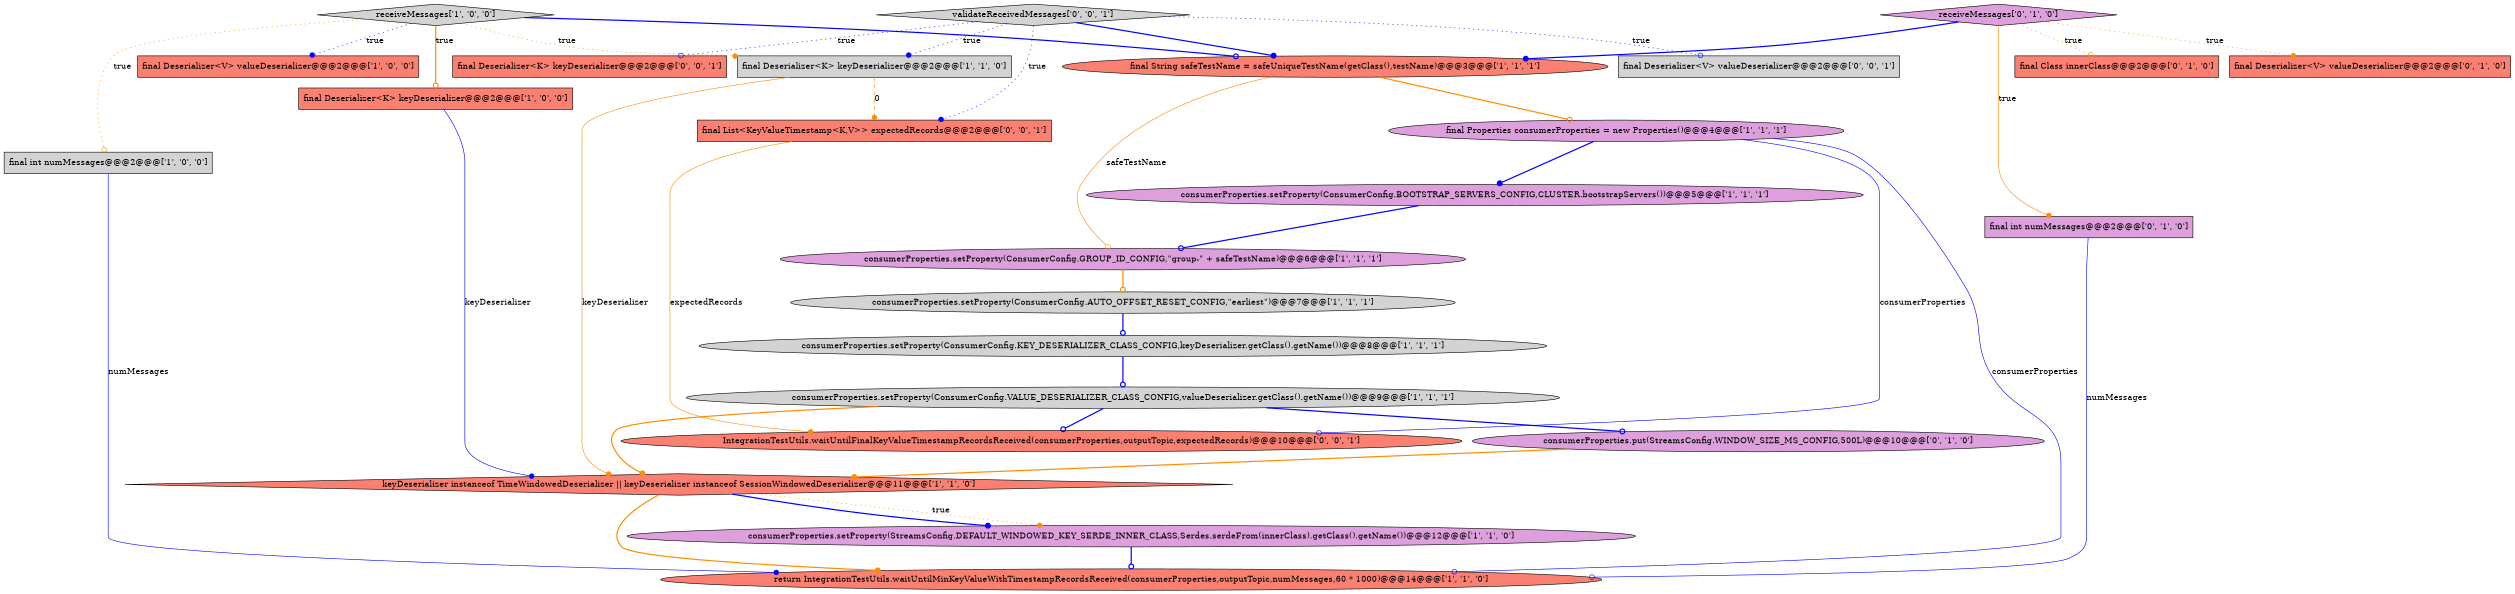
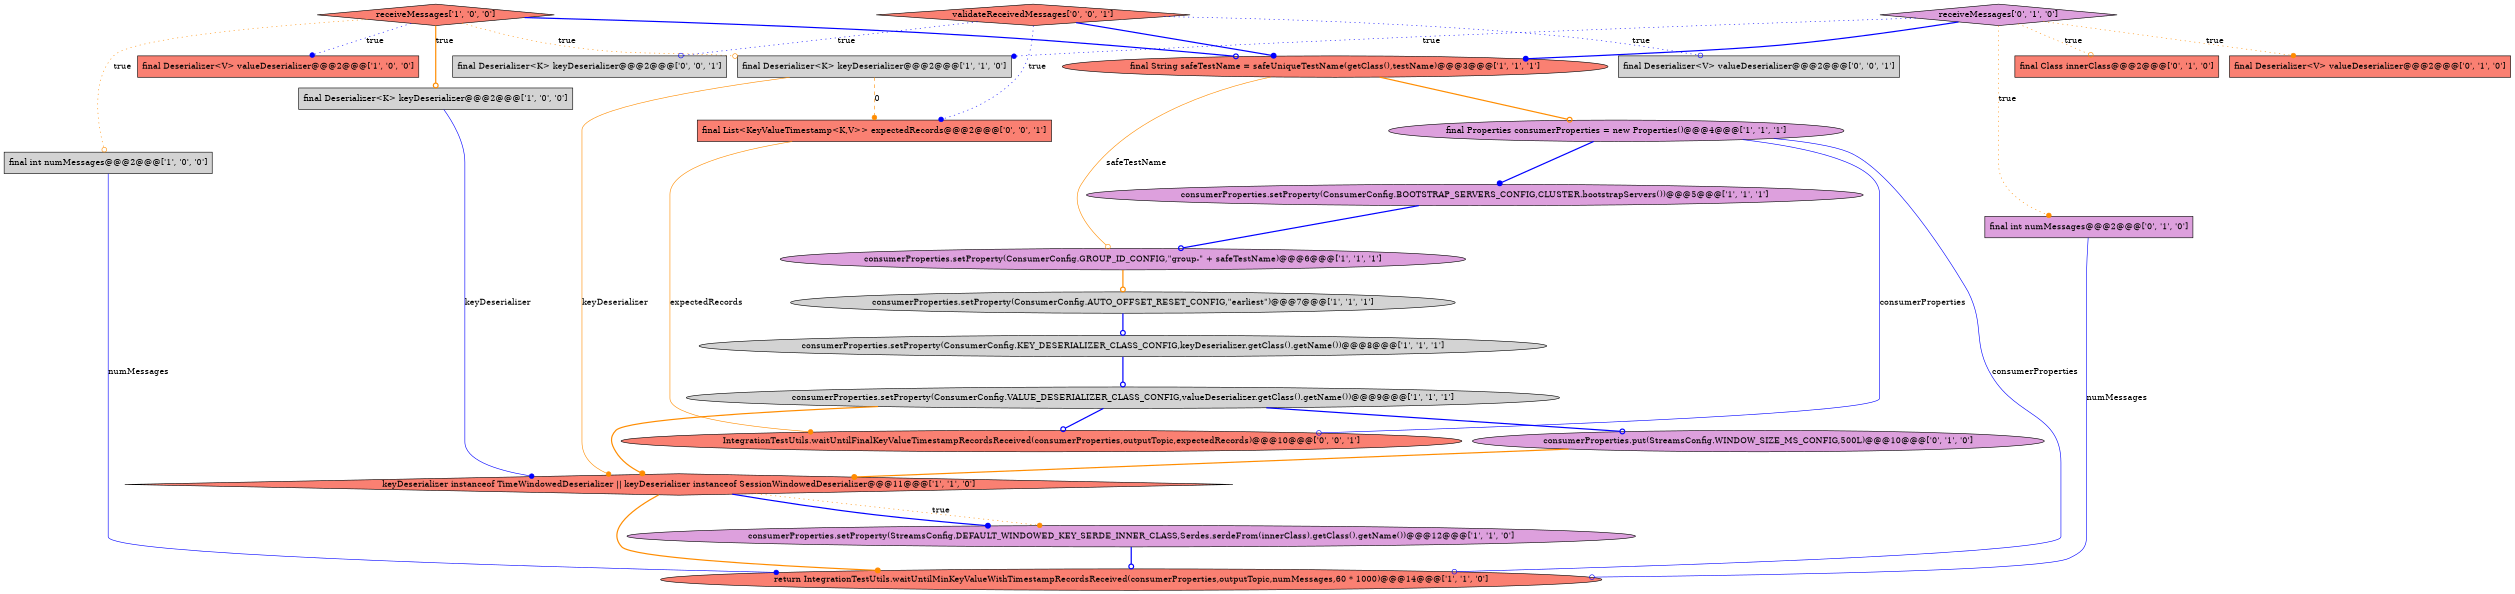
  digraph {
    node [fillcolor=lightgrey shape=ellipse style=filled]
    edge [arrowhead=dot color=blue style=bold]
-   n1 [label="receiveMessages['1', '0', '0']" shape=diamond]
-   n2 [fillcolor=salmon label="final Deserializer<K> keyDeserializer@@@2@@@['1', '0', '0']" shape=box]
+   n1 [fillcolor=salmon label="receiveMessages['1', '0', '0']" shape=diamond]
+   n2 [label="final Deserializer<K> keyDeserializer@@@2@@@['1', '0', '0']" shape=box]
    n3 [label="final int numMessages@@@2@@@['1', '0', '0']" shape=box]
    n4 [fillcolor=salmon label="final Deserializer<V> valueDeserializer@@@2@@@['1', '0', '0']" shape=box]
    n5 [label="final Deserializer<K> keyDeserializer@@@2@@@['1', '1', '0']" shape=box]
    n6 [fillcolor=salmon label="final String safeTestName = safeUniqueTestName(getClass(),testName)@@@3@@@['1', '1', '1']"]
    n7 [fillcolor=salmon label="keyDeserializer instanceof TimeWindowedDeserializer || keyDeserializer instanceof SessionWindowedDeserializer@@@11@@@['1', '1', '0']" shape=diamond]
    n8 [fillcolor=salmon label="return IntegrationTestUtils.waitUntilMinKeyValueWithTimestampRecordsReceived(consumerProperties,outputTopic,numMessages,60 * 1000)@@@14@@@['1', '1', '0']"]
    n9 [fillcolor=salmon label="final List<KeyValueTimestamp<K,V>> expectedRecords@@@2@@@['0', '0', '1']" shape=box]
    n10 [fillcolor=plum label="consumerProperties.setProperty(ConsumerConfig.GROUP_ID_CONFIG,\"group-\" + safeTestName)@@@6@@@['1', '1', '1']"]
    n11 [fillcolor=plum label="final Properties consumerProperties = new Properties()@@@4@@@['1', '1', '1']"]
    n12 [fillcolor=plum label="consumerProperties.put(StreamsConfig.WINDOW_SIZE_MS_CONFIG,500L)@@@10@@@['0', '1', '0']"]
    n13 [fillcolor=plum label="consumerProperties.setProperty(StreamsConfig.DEFAULT_WINDOWED_KEY_SERDE_INNER_CLASS,Serdes.serdeFrom(innerClass).getClass().getName())@@@12@@@['1', '1', '0']"]
    n14 [label="consumerProperties.setProperty(ConsumerConfig.AUTO_OFFSET_RESET_CONFIG,\"earliest\")@@@7@@@['1', '1', '1']"]
    n15 [label="consumerProperties.setProperty(ConsumerConfig.KEY_DESERIALIZER_CLASS_CONFIG,keyDeserializer.getClass().getName())@@@8@@@['1', '1', '1']"]
    n16 [label="consumerProperties.setProperty(ConsumerConfig.VALUE_DESERIALIZER_CLASS_CONFIG,valueDeserializer.getClass().getName())@@@9@@@['1', '1', '1']"]
    n17 [fillcolor=plum label="final int numMessages@@@2@@@['0', '1', '0']" shape=box]
-   n18 [label="validateReceivedMessages['0', '0', '1']" shape=diamond]
+   n18 [fillcolor=salmon label="validateReceivedMessages['0', '0', '1']" shape=diamond]
    n19 [label="final Deserializer<V> valueDeserializer@@@2@@@['0', '0', '1']" shape=box]
-   n20 [fillcolor=salmon label="final Deserializer<K> keyDeserializer@@@2@@@['0', '0', '1']" shape=box]
+   n20 [label="final Deserializer<K> keyDeserializer@@@2@@@['0', '0', '1']" shape=box]
    n21 [fillcolor=salmon label="IntegrationTestUtils.waitUntilFinalKeyValueTimestampRecordsReceived(consumerProperties,outputTopic,expectedRecords)@@@10@@@['0', '0', '1']"]
    n22 [fillcolor=salmon label="final Class innerClass@@@2@@@['0', '1', '0']" shape=box]
    n23 [fillcolor=plum label="receiveMessages['0', '1', '0']" shape=diamond]
    n24 [fillcolor=salmon label="final Deserializer<V> valueDeserializer@@@2@@@['0', '1', '0']" shape=box]
    n25 [fillcolor=plum label="consumerProperties.setProperty(ConsumerConfig.BOOTSTRAP_SERVERS_CONFIG,CLUSTER.bootstrapServers())@@@5@@@['1', '1', '1']"]
    n1 -> n2 [arrowhead=odot color=darkorange label=true]
    n1 -> n3 [arrowhead=odot color=darkorange label=true style=dotted]
    n1 -> n4 [label=true style=dotted]
-   n1 -> n5 [color=darkorange label=true style=dotted]
+   n1 -> n5 [arrowhead=odot color=darkorange label=true style=dotted]
    n1 -> n6 [arrowhead=odot]
    n2 -> n7 [label=keyDeserializer style=solid]
    n3 -> n8 [label=numMessages style=solid]
    n5 -> n7 [color=darkorange label=keyDeserializer style=solid]
    n5 -> n9 [color=darkorange label=0 style=dashed]
    n6 -> n10 [arrowhead=odot color=darkorange label=safeTestName style=solid]
    n6 -> n11 [arrowhead=odot color=darkorange]
    n7 -> n8 [color=darkorange]
    n7 -> n13
    n7 -> n13 [color=darkorange label=true style=dotted]
    n9 -> n21 [color=darkorange label=expectedRecords style=solid]
    n10 -> n14 [arrowhead=odot color=darkorange]
    n11 -> n8 [arrowhead=odot label=consumerProperties style=solid]
    n11 -> n21 [arrowhead=odot label=consumerProperties style=solid]
    n11 -> n25
    n12 -> n7 [color=darkorange]
    n13 -> n8 [arrowhead=odot]
    n14 -> n15 [arrowhead=odot]
    n15 -> n16 [arrowhead=odot]
    n16 -> n7 [color=darkorange]
    n16 -> n12 [arrowhead=odot]
    n16 -> n21 [arrowhead=odot]
    n17 -> n8 [arrowhead=odot label=numMessages style=solid]
    n18 -> n6
    n18 -> n9 [label=true style=dotted]
    n18 -> n19 [arrowhead=odot label=true style=dotted]
    n18 -> n20 [arrowhead=odot label=true style=dotted]
-   n18 -> n5 [label=true style=dotted]
+   n23 -> n5 [label=true style=dotted]
    n23 -> n6
-   n23 -> n17 [color=darkorange label=true style=solid]
+   n23 -> n17 [color=darkorange label=true style=dotted]
    n23 -> n22 [arrowhead=odot color=darkorange label=true style=dotted]
    n23 -> n24 [color=darkorange label=true style=dotted]
    n25 -> n10 [arrowhead=odot]
  }
